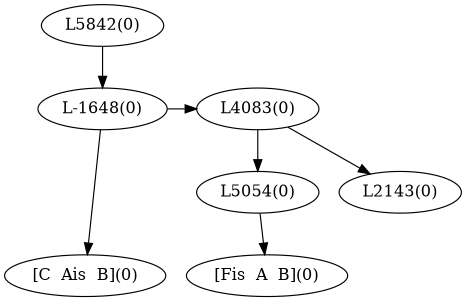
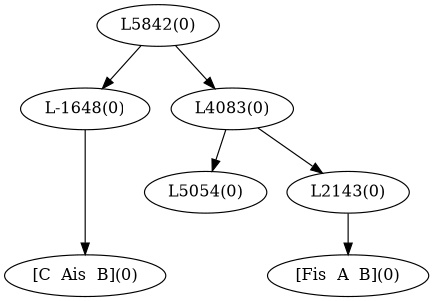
  digraph {
    "L5842(0)"
    "L-1648(0)"
    n3 [label="L4083(0)"]
    "L5054(0)"
    n5 [label="L2143(0)"]
    "[C  Ais  B](0)"
    "[Fis  A  B](0)"
    subgraph sub_1 {
      rank=min
      "L5842(0)"
    }
    subgraph sub_2 {
      rank=same
      "L-1648(0)"
      n3
    }
    subgraph sub_3 {
      rank=same
      "L5054(0)"
      n5
    }
    subgraph sub_4 {
      rank=max
      "[C  Ais  B](0)"
      "[Fis  A  B](0)"
    }
    "L5842(0)" -> "L-1648(0)"
-   "L-1648(0)" -> n3
+   "L5842(0)" -> n3
    "L-1648(0)" -> "[C  Ais  B](0)"
    n3 -> "L5054(0)"
    n3 -> n5
-   "L5054(0)" -> "[Fis  A  B](0)"
+   n5 -> "[Fis  A  B](0)"
  }
